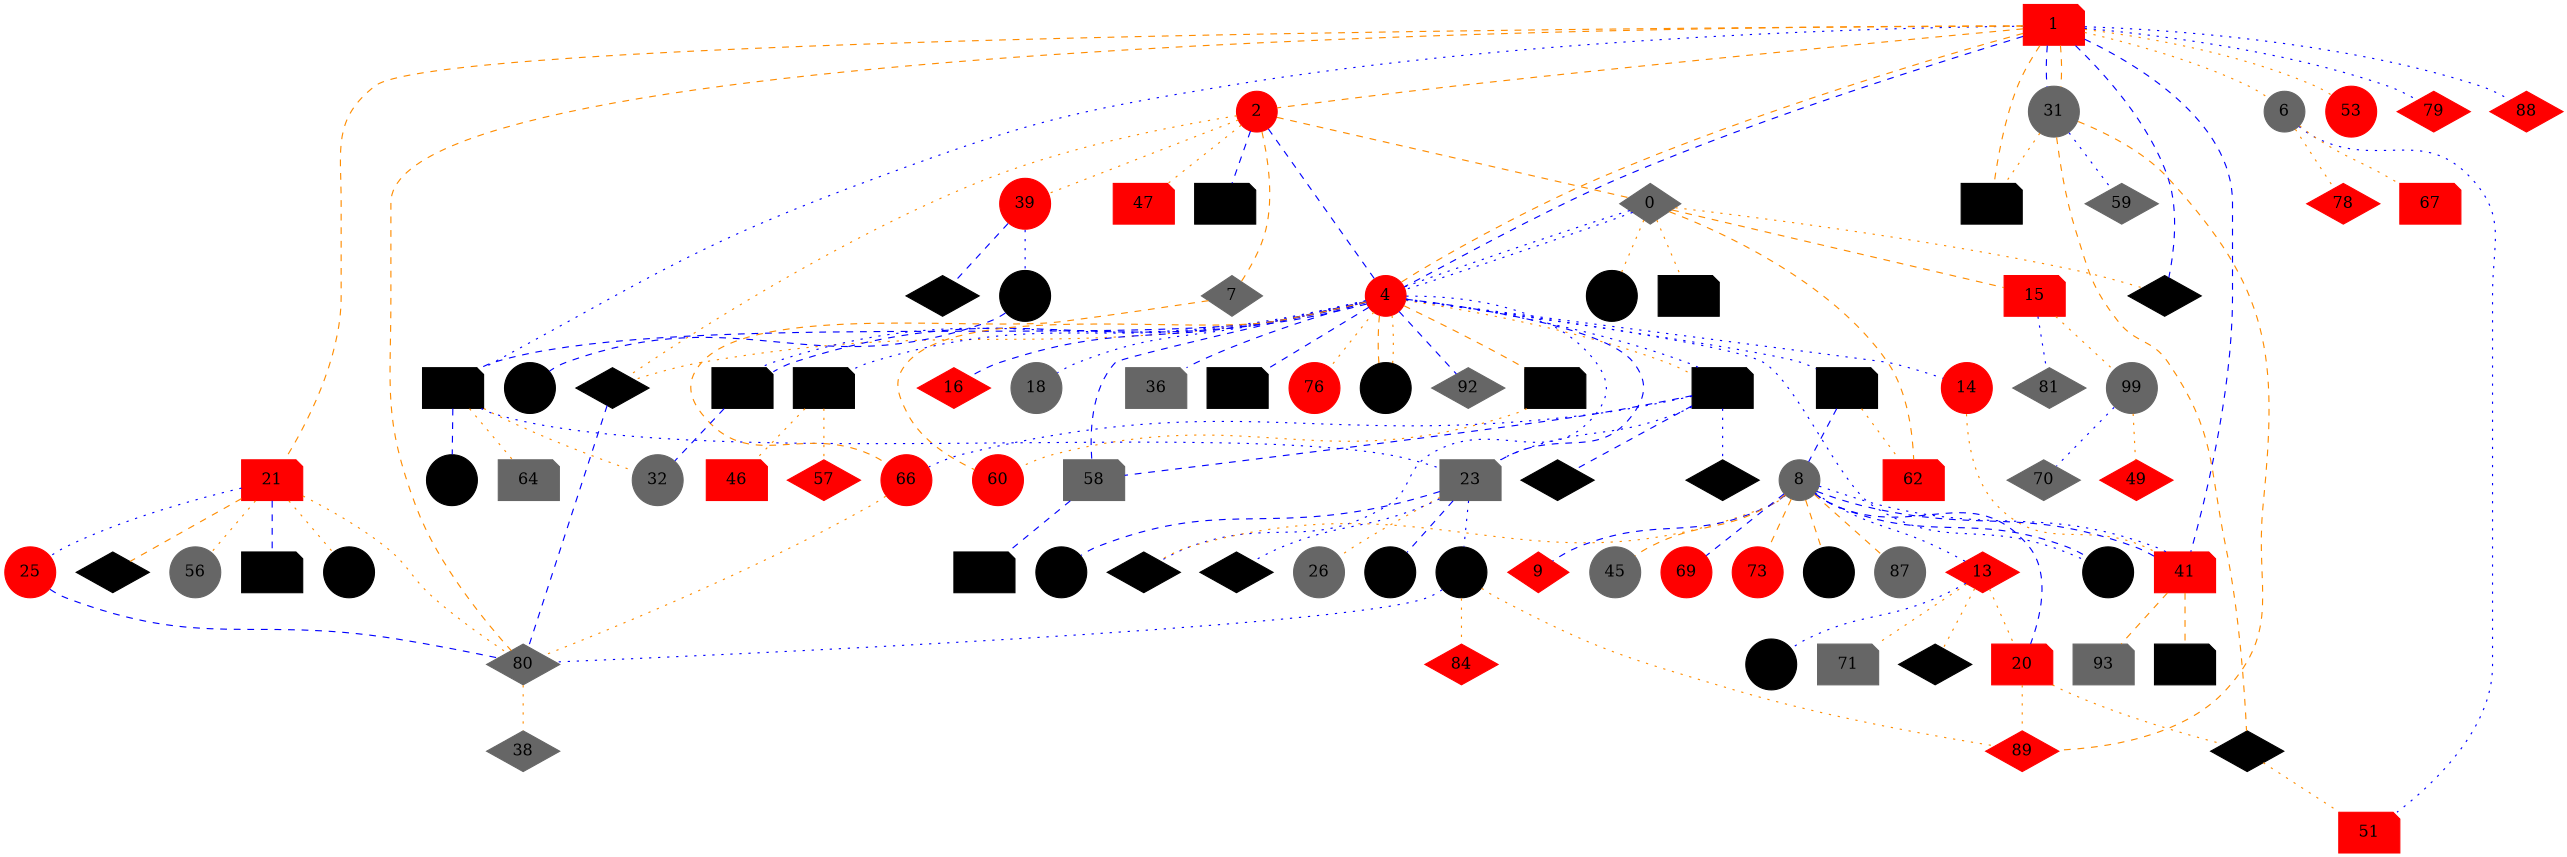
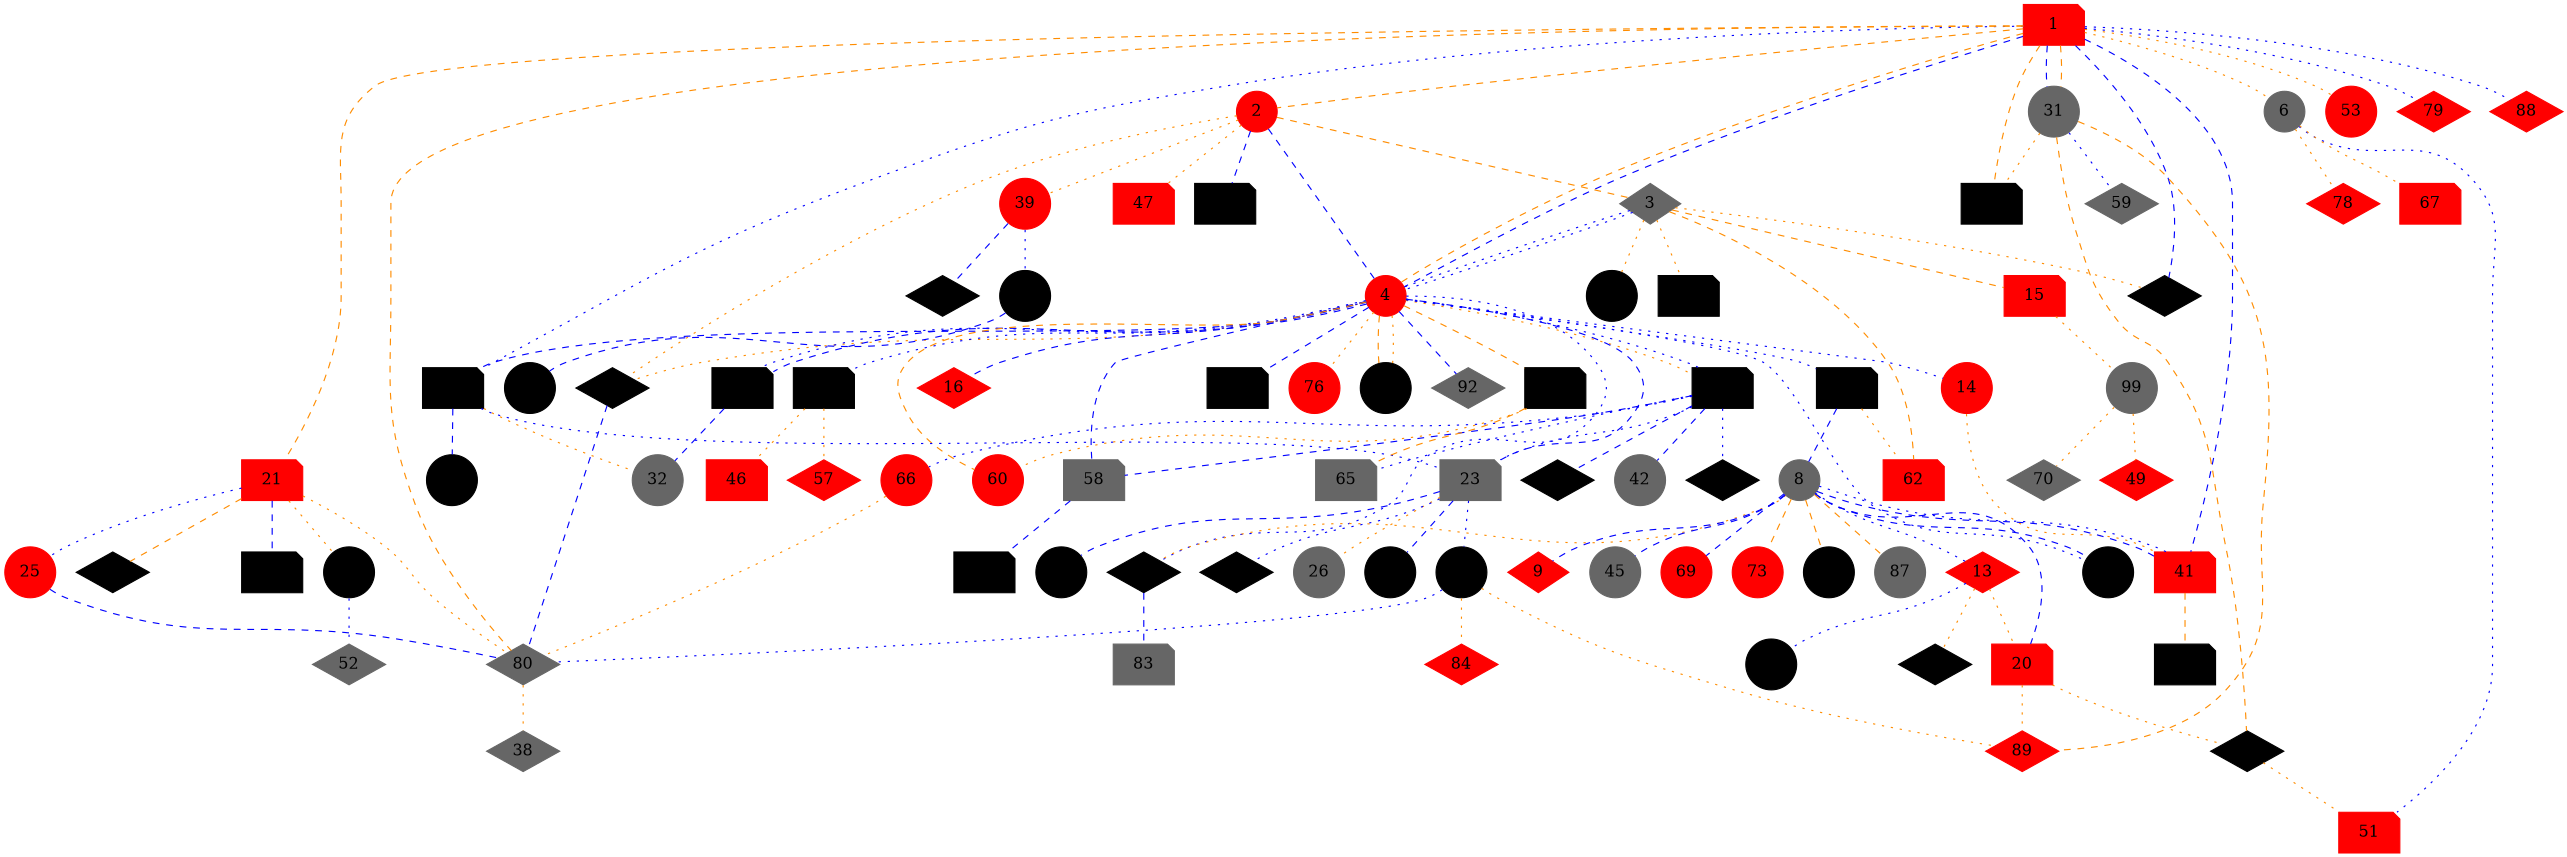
  graph {
    node [color=black shape=circle style=filled]
    edge [color=darkorange style=dotted]
    1 [color=red shape=note]
    2 [color=red]
    4 [color=red]
    6 [color=gray40]
    11 [shape=note]
    21 [color=red shape=note]
    31 [color=gray40]
    41 [color=red shape=note]
    53 [color=red]
    63 [shape=note]
    77 [shape=diamond]
    79 [color=red shape=diamond]
    80 [color=gray40 shape=diamond]
    88 [color=red shape=diamond]
-   3 [color=gray40 shape=diamond label=0]
-   7 [color=gray40 shape=diamond]
+   3 [color=gray40 shape=diamond]
    35 [shape=diamond]
    39 [color=red]
    47 [color=red shape=note]
    55 [shape=note]
    5 [shape=note]
    10 [shape=note]
    12 [shape=note]
    14 [color=red]
    16 [color=red shape=diamond]
    17 [shape=note]
-   18 [color=gray40]
    22
    23 [color=gray40 shape=note]
    34 [shape=note]
-   36 [color=gray40 shape=note]
    58 [color=gray40 shape=note]
    60 [color=red]
    61 [shape=note]
    74 [shape=diamond]
    76 [color=red]
    90
    92 [color=gray40 shape=diamond]
    51 [color=red shape=note]
    67 [color=red shape=note]
    78 [color=red shape=diamond]
    32 [color=gray40]
-   64 [color=gray40 shape=note]
    91
    25 [color=red]
    40
    50 [shape=diamond]
-   56 [color=gray40]
    68 [shape=note]
    33 [shape=diamond]
    89 [color=red shape=diamond]
    59 [color=gray40 shape=diamond]
    54 [shape=note]
-   93 [color=gray40 shape=note]
    38 [color=gray40 shape=diamond]
    15 [color=red shape=note]
    24
    29 [shape=note]
    62 [color=red shape=note]
    66 [color=red]
    43
    82 [shape=diamond]
    8 [color=gray40]
    9 [color=red shape=diamond]
    13 [color=red shape=diamond]
    20 [color=red shape=note]
    45 [color=gray40]
    69 [color=red]
    73 [color=red]
    75
    87 [color=gray40]
    n72 [color=gray40 label=99]
-   81 [color=gray40 shape=diamond]
+   65 [color=gray40 shape=note]
+   42 [color=gray40]
    44 [shape=diamond]
    86 [shape=diamond]
    26 [color=gray40]
    30
    37
    48
    85 [shape=diamond]
    46 [color=red shape=note]
    57 [color=red shape=diamond]
    94 [shape=note]
+   83 [color=gray40 shape=note]
    27 [shape=diamond]
    28
-   71 [color=gray40 shape=note]
    49 [color=red shape=diamond]
    70 [color=gray40 shape=diamond]
+   52 [color=gray40 shape=diamond]
    84 [color=red shape=diamond]
    72
    1 -- 2 [style=dashed]
    1 -- 4 [style=dashed]
    1 -- 4 [color=blue style=dashed]
    1 -- 6
    1 -- 11 [color=blue]
    1 -- 21 [style=dashed]
    1 -- 31 [color=blue style=dashed]
    1 -- 31 [style=dashed]
    1 -- 41 [color=blue style=dashed]
    1 -- 53
    1 -- 63 [style=dashed]
    1 -- 77 [color=blue style=dashed]
    1 -- 79 [color=blue]
    1 -- 80 [style=dashed]
    1 -- 88 [color=blue]
    2 -- 4 [color=blue style=dashed]
    2 -- 3 [style=dashed]
-   2 -- 7 [style=dashed]
    2 -- 35
    2 -- 39
    2 -- 47
    2 -- 55 [color=blue style=dashed]
    4 -- 11 [color=blue style=dashed]
    4 -- 35
    4 -- 5 [color=blue]
    4 -- 10
    4 -- 10 [color=blue]
    4 -- 12 [color=blue]
    4 -- 12 [color=blue style=dashed]
    4 -- 14 [color=blue]
    4 -- 16 [color=blue style=dashed]
    4 -- 17 [style=dashed]
-   4 -- 18 [color=blue]
    4 -- 22 [color=blue]
    4 -- 23 [color=blue style=dashed]
    4 -- 34 [color=blue]
-   4 -- 36 [color=blue style=dashed]
    4 -- 58 [color=blue style=dashed]
    4 -- 60 [style=dashed]
    4 -- 61 [color=blue style=dashed]
    4 -- 74 [color=blue]
    4 -- 76
    4 -- 90 [style=dashed]
    4 -- 90
    4 -- 92 [color=blue style=dashed]
    6 -- 51 [color=blue]
    6 -- 67
    6 -- 78
    11 -- 23 [color=blue]
    11 -- 32
-   11 -- 64
    11 -- 91 [color=blue style=dashed]
    21 -- 80
    21 -- 25 [color=blue]
    21 -- 40
    21 -- 50 [style=dashed]
-   21 -- 56
    21 -- 68 [color=blue style=dashed]
    31 -- 63
    31 -- 33 [style=dashed]
    31 -- 89 [style=dashed]
    31 -- 59 [color=blue]
    41 -- 54 [style=dashed]
-   41 -- 93 [style=dashed]
    80 -- 38
    3 -- 4 [color=blue]
    3 -- 4 [color=blue]
    3 -- 77
    3 -- 15 [style=dashed]
    3 -- 24
    3 -- 29
    3 -- 62 [style=dashed]
-   7 -- 66 [style=dashed]
    35 -- 80 [color=blue style=dashed]
    39 -- 43 [color=blue]
    39 -- 82 [color=blue style=dashed]
    5 -- 62
    5 -- 8 [color=blue style=dashed]
    10 -- 23 [color=blue]
    10 -- 58 [color=blue style=dashed]
    10 -- 66 [color=blue]
+   10 -- 65 [color=blue]
+   10 -- 42 [color=blue style=dashed]
    10 -- 44 [color=blue]
    10 -- 86 [color=blue style=dashed]
    12 -- 32 [color=blue style=dashed]
    14 -- 41
    17 -- 60
+   17 -- 65 [style=dashed]
    23 -- 26
    23 -- 30 [color=blue]
    23 -- 37 [color=blue style=dashed]
    23 -- 48 [color=blue style=dashed]
    23 -- 85 [color=blue]
    34 -- 46
    34 -- 57
    58 -- 94 [color=blue style=dashed]
+   74 -- 83 [color=blue style=dashed]
    25 -- 80 [color=blue style=dashed]
+   40 -- 52 [color=blue]
    33 -- 51
    15 -- n72
-   15 -- 81 [color=blue]
    66 -- 80
    43 -- 72 [color=blue style=dashed]
    8 -- 41 [color=blue style=dashed]
    8 -- 41 [color=blue]
    8 -- 22 [color=blue style=dashed]
    8 -- 74
    8 -- 9 [color=blue style=dashed]
    8 -- 13 [color=blue]
    8 -- 20 [color=blue style=dashed]
-   8 -- 45 [style=dashed]
+   8 -- 45 [color=blue style=dashed]
    8 -- 69 [color=blue style=dashed]
    8 -- 73 [style=dashed]
    8 -- 75 [style=dashed]
    8 -- 87 [style=dashed]
    13 -- 20
    13 -- 27
    13 -- 28 [color=blue]
-   13 -- 71
    20 -- 33
    20 -- 89
    n72 -- 49
-   n72 -- 70 [color=blue]
+   n72 -- 70
    30 -- 80 [color=blue]
    30 -- 89
    30 -- 84
  }
